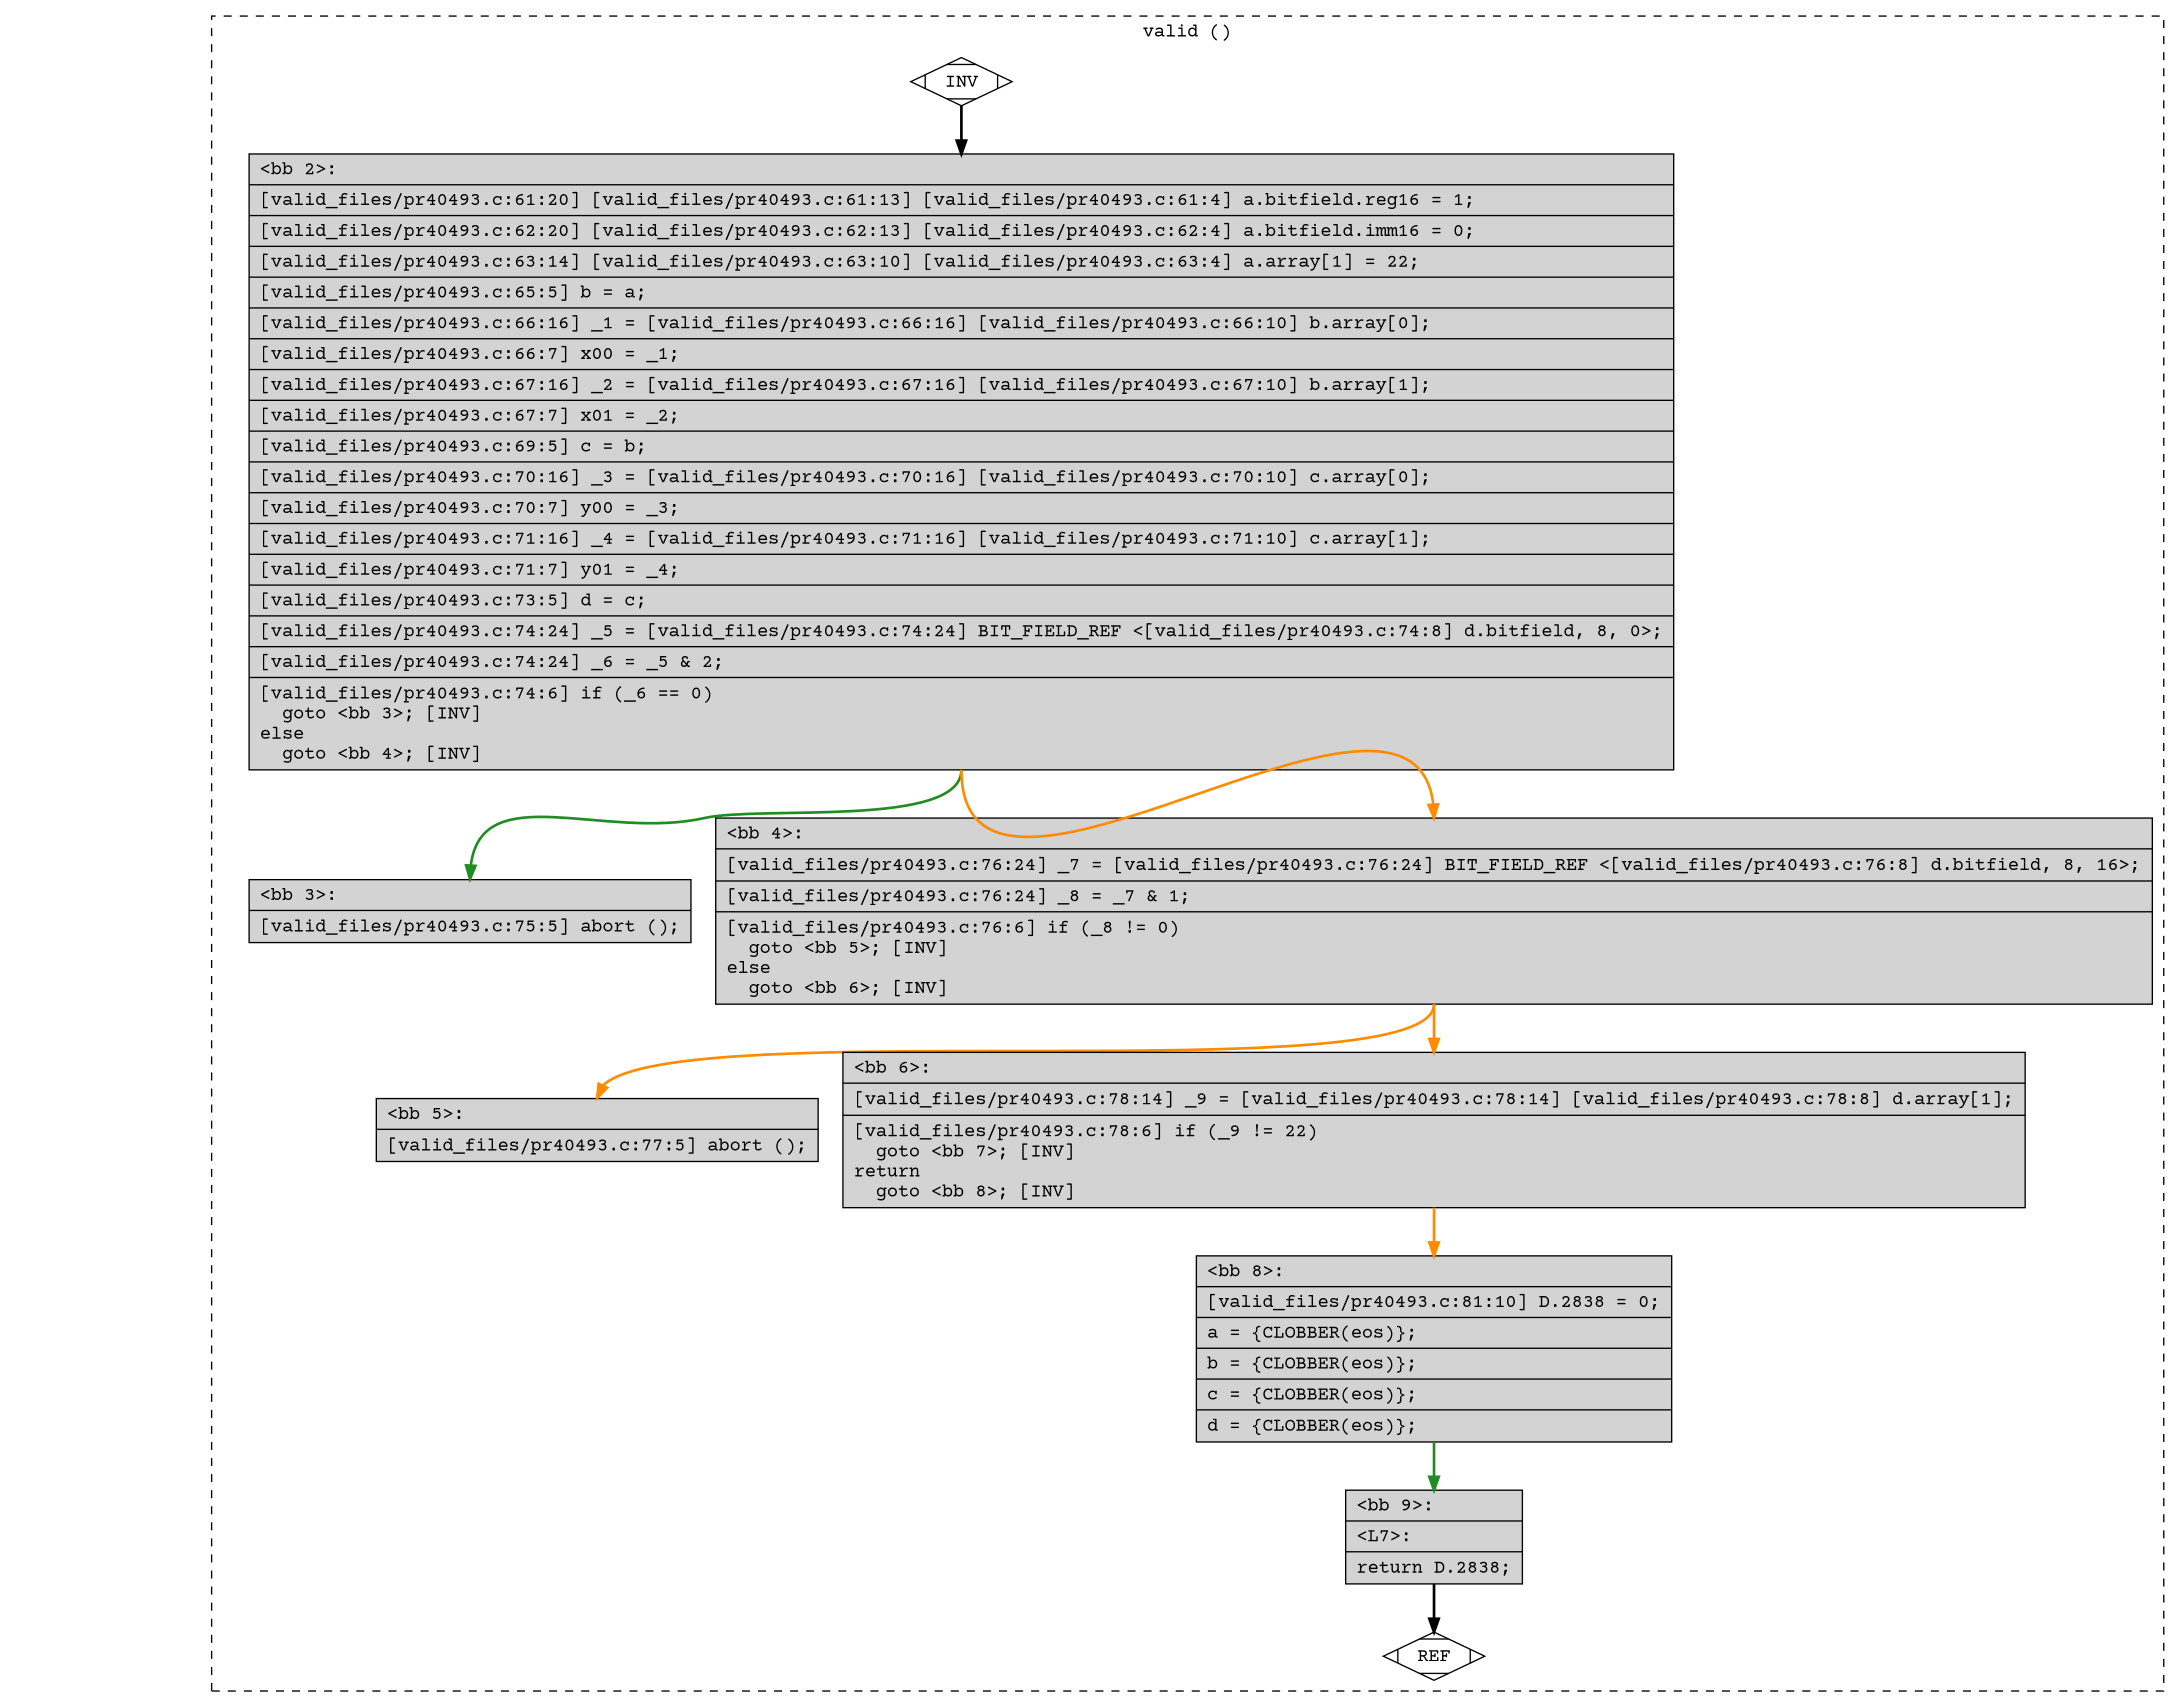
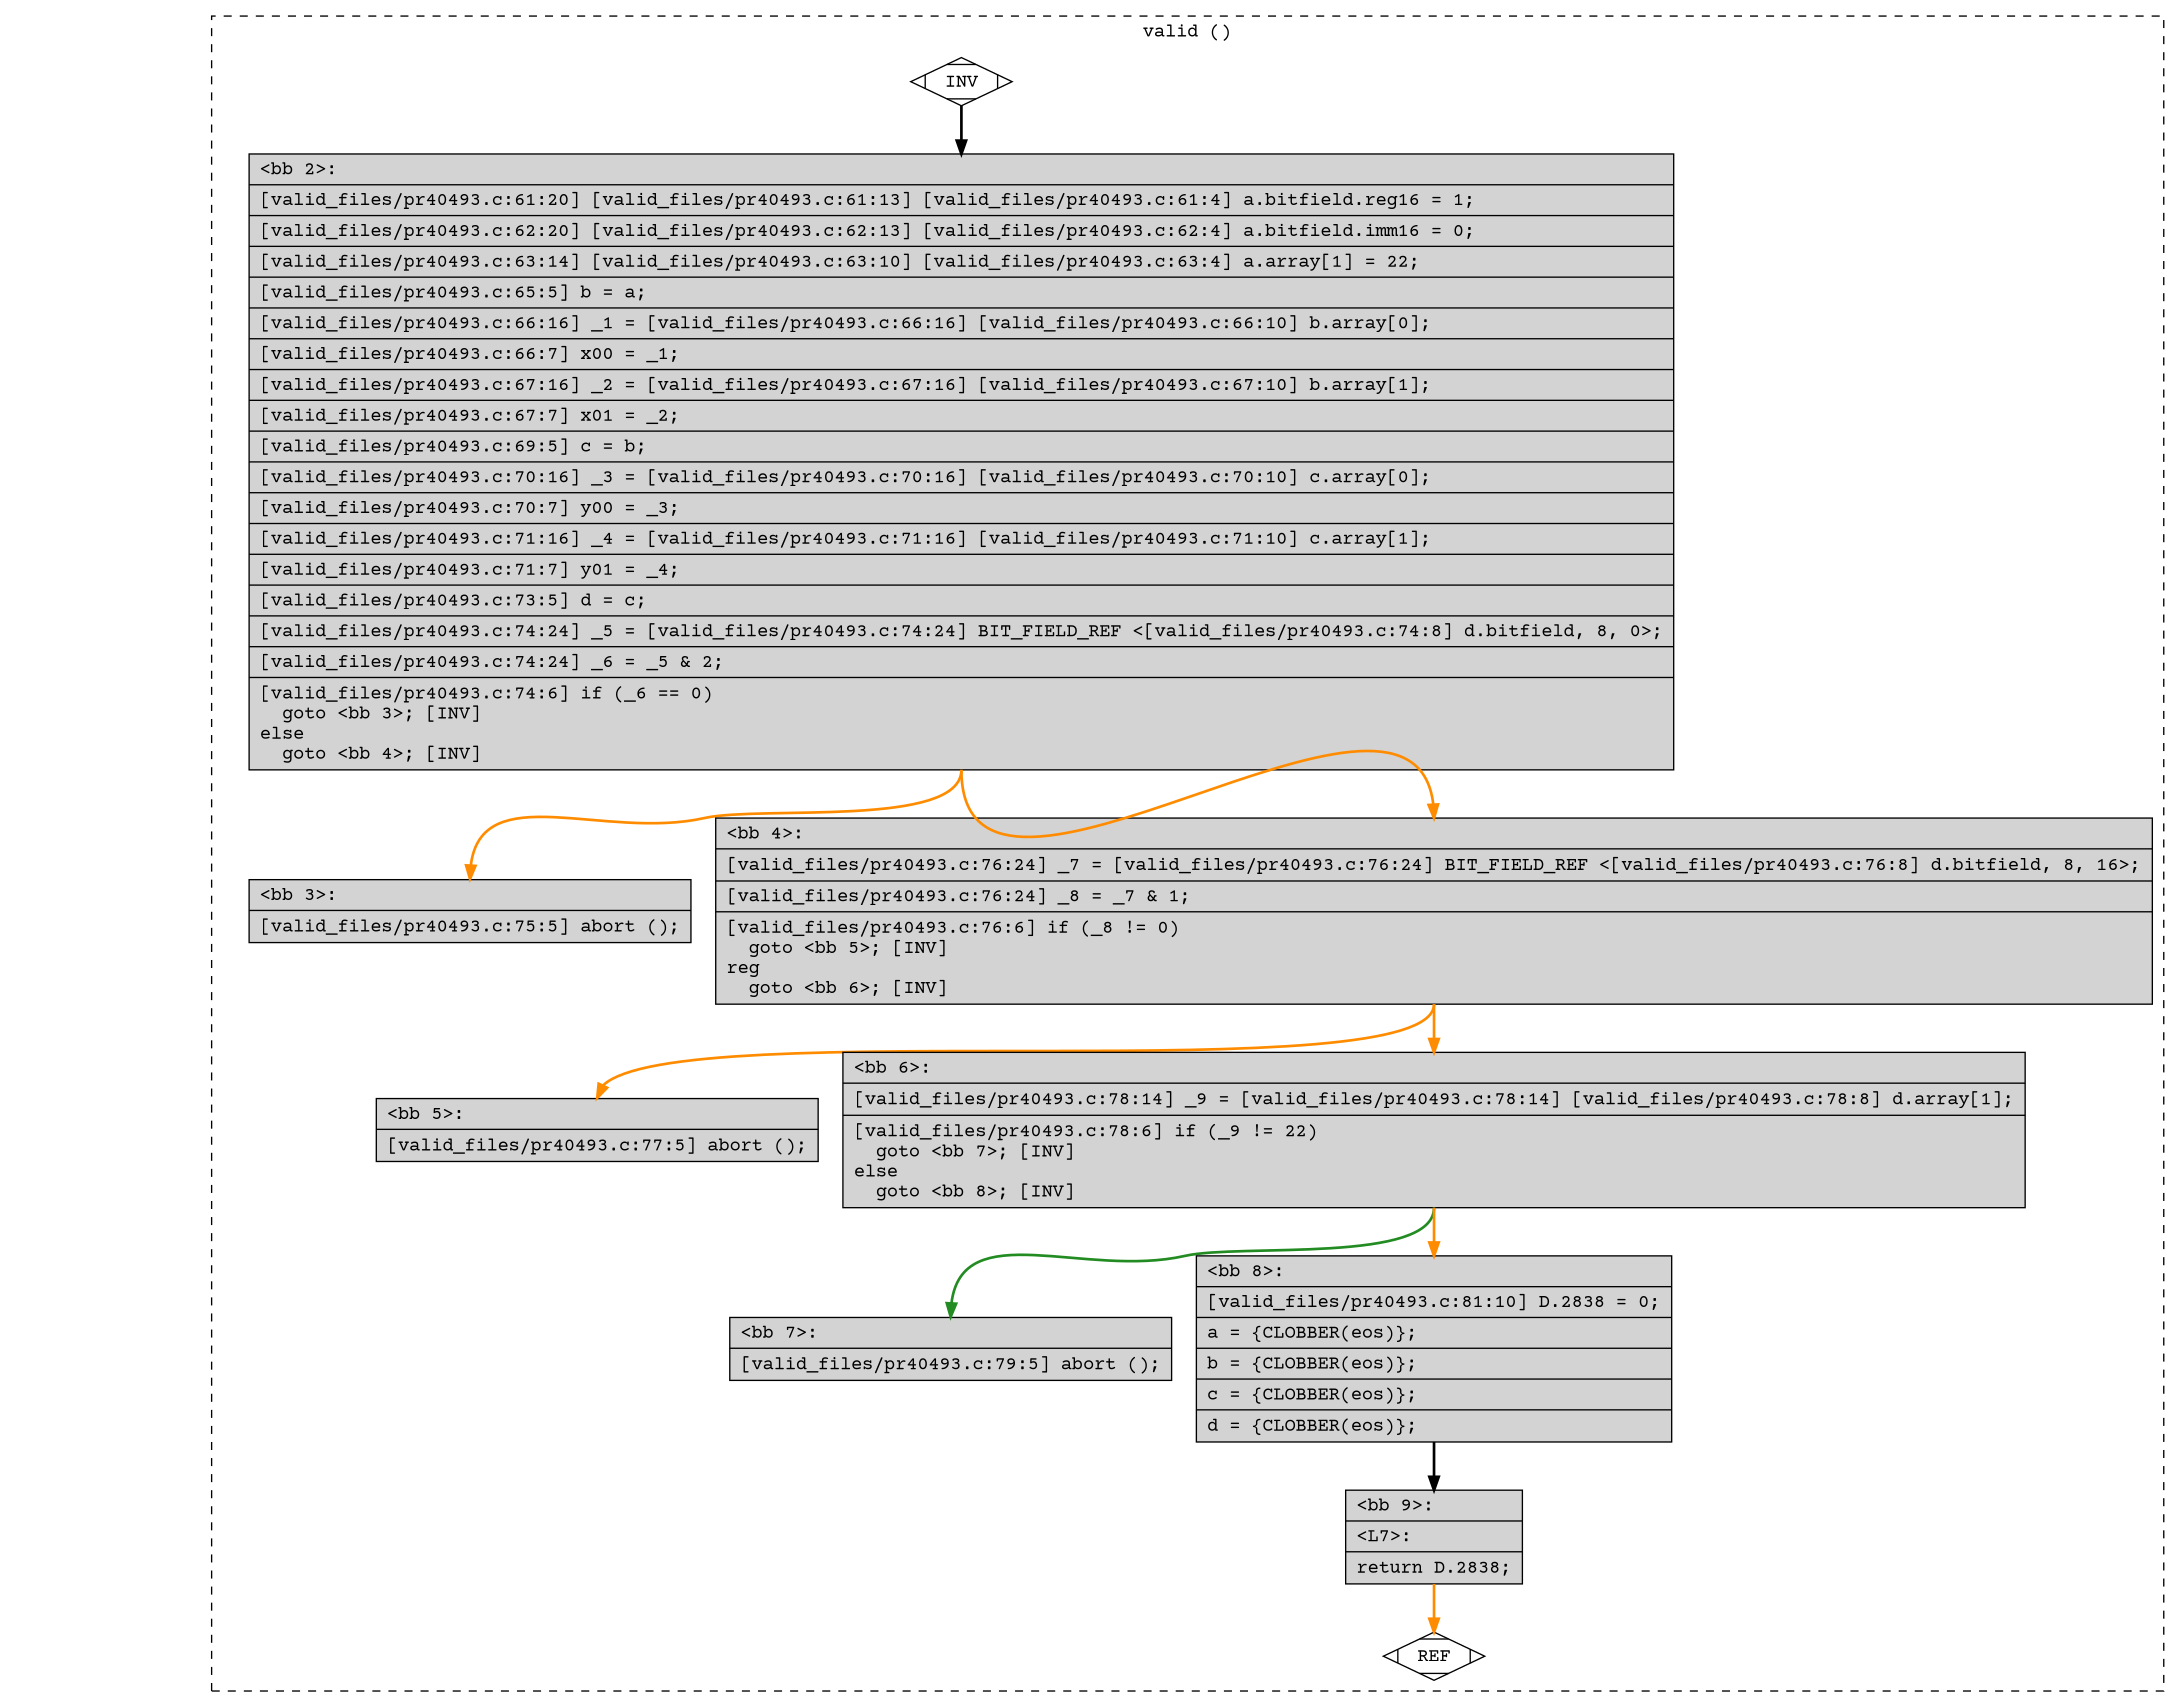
  digraph {
    fontname="Courier Prime"
    node [fillcolor=lightgrey fontname="Courier Prime" shape=record style=filled]
    edge [constraint=true fontname="Courier Prime" headport=n style="solid,bold" tailport=s color=darkorange weight=10]
    n1 [fillcolor=white label=INV shape=Mdiamond]
    n2 [fillcolor=white label=REF shape=Mdiamond]
    n3 [label="{\<bb\ 2\>:\l|[valid_files/pr40493.c:61:20]\ [valid_files/pr40493.c:61:13]\ [valid_files/pr40493.c:61:4]\ a.bitfield.reg16\ =\ 1;\l|[valid_files/pr40493.c:62:20]\ [valid_files/pr40493.c:62:13]\ [valid_files/pr40493.c:62:4]\ a.bitfield.imm16\ =\ 0;\l|[valid_files/pr40493.c:63:14]\ [valid_files/pr40493.c:63:10]\ [valid_files/pr40493.c:63:4]\ a.array[1]\ =\ 22;\l|[valid_files/pr40493.c:65:5]\ b\ =\ a;\l|[valid_files/pr40493.c:66:16]\ _1\ =\ [valid_files/pr40493.c:66:16]\ [valid_files/pr40493.c:66:10]\ b.array[0];\l|[valid_files/pr40493.c:66:7]\ x00\ =\ _1;\l|[valid_files/pr40493.c:67:16]\ _2\ =\ [valid_files/pr40493.c:67:16]\ [valid_files/pr40493.c:67:10]\ b.array[1];\l|[valid_files/pr40493.c:67:7]\ x01\ =\ _2;\l|[valid_files/pr40493.c:69:5]\ c\ =\ b;\l|[valid_files/pr40493.c:70:16]\ _3\ =\ [valid_files/pr40493.c:70:16]\ [valid_files/pr40493.c:70:10]\ c.array[0];\l|[valid_files/pr40493.c:70:7]\ y00\ =\ _3;\l|[valid_files/pr40493.c:71:16]\ _4\ =\ [valid_files/pr40493.c:71:16]\ [valid_files/pr40493.c:71:10]\ c.array[1];\l|[valid_files/pr40493.c:71:7]\ y01\ =\ _4;\l|[valid_files/pr40493.c:73:5]\ d\ =\ c;\l|[valid_files/pr40493.c:74:24]\ _5\ =\ [valid_files/pr40493.c:74:24]\ BIT_FIELD_REF\ \<[valid_files/pr40493.c:74:8]\ d.bitfield,\ 8,\ 0\>;\l|[valid_files/pr40493.c:74:24]\ _6\ =\ _5\ &\ 2;\l|[valid_files/pr40493.c:74:6]\ if\ (_6\ ==\ 0)\l\ \ goto\ \<bb\ 3\>;\ [INV]\lelse\l\ \ goto\ \<bb\ 4\>;\ [INV]\l}"]
    n4 [label="{\<bb\ 3\>:\l|[valid_files/pr40493.c:75:5]\ abort\ ();\l}"]
-   n5 [label="{\<bb\ 4\>:\l|[valid_files/pr40493.c:76:24]\ _7\ =\ [valid_files/pr40493.c:76:24]\ BIT_FIELD_REF\ \<[valid_files/pr40493.c:76:8]\ d.bitfield,\ 8,\ 16\>;\l|[valid_files/pr40493.c:76:24]\ _8\ =\ _7\ &\ 1;\l|[valid_files/pr40493.c:76:6]\ if\ (_8\ !=\ 0)\l\ \ goto\ \<bb\ 5\>;\ [INV]\lelse\l\ \ goto\ \<bb\ 6\>;\ [INV]\l}"]
+   n5 [label="{\<bb\ 4\>:\l|[valid_files/pr40493.c:76:24]\ _7\ =\ [valid_files/pr40493.c:76:24]\ BIT_FIELD_REF\ \<[valid_files/pr40493.c:76:8]\ d.bitfield,\ 8,\ 16\>;\l|[valid_files/pr40493.c:76:24]\ _8\ =\ _7\ &\ 1;\l|[valid_files/pr40493.c:76:6]\ if\ (_8\ !=\ 0)\l\ \ goto\ \<bb\ 5\>;\ [INV]\lreg\l\ \ goto\ \<bb\ 6\>;\ [INV]\l}"]
    n6 [label="{\<bb\ 5\>:\l|[valid_files/pr40493.c:77:5]\ abort\ ();\l}"]
-   n7 [label="{\<bb\ 6\>:\l|[valid_files/pr40493.c:78:14]\ _9\ =\ [valid_files/pr40493.c:78:14]\ [valid_files/pr40493.c:78:8]\ d.array[1];\l|[valid_files/pr40493.c:78:6]\ if\ (_9\ !=\ 22)\l\ \ goto\ \<bb\ 7\>;\ [INV]\lreturn\l\ \ goto\ \<bb\ 8\>;\ [INV]\l}"]
+   n7 [label="{\<bb\ 6\>:\l|[valid_files/pr40493.c:78:14]\ _9\ =\ [valid_files/pr40493.c:78:14]\ [valid_files/pr40493.c:78:8]\ d.array[1];\l|[valid_files/pr40493.c:78:6]\ if\ (_9\ !=\ 22)\l\ \ goto\ \<bb\ 7\>;\ [INV]\lelse\l\ \ goto\ \<bb\ 8\>;\ [INV]\l}"]
+   n8 [label="{\<bb\ 7\>:\l|[valid_files/pr40493.c:79:5]\ abort\ ();\l}"]
    n9 [label="{\<bb\ 8\>:\l|[valid_files/pr40493.c:81:10]\ D.2838\ =\ 0;\l|a\ =\ \{CLOBBER(eos)\};\l|b\ =\ \{CLOBBER(eos)\};\l|c\ =\ \{CLOBBER(eos)\};\l|d\ =\ \{CLOBBER(eos)\};\l}"]
    n10 [label="{\<bb\ 9\>:\l|\<L7\>:\l|return\ D.2838;\l}"]
    subgraph cluster_1 {
      color=black
      label="valid ()"
      style=dashed
      n1
      n2
      n3
      n4
      n5
      n6
      n7
+     n8
      n9
      n10
    }
    n1 -> n2 [style=invis color="" weight=""]
    n1 -> n3 [color=black weight=100]
-   n3 -> n4 [color=forestgreen]
+   n3 -> n4
    n3 -> n5
    n5 -> n6
    n5 -> n7
+   n7 -> n8 [color=forestgreen]
    n7 -> n9
-   n9 -> n10 [color=forestgreen weight=100]
-   n10 -> n2 [color=black]
+   n9 -> n10 [color=black weight=100]
+   n10 -> n2
  }
